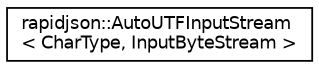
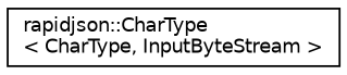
  digraph {
    rankdir=LR
-   n1 [color=black fillcolor=white fontname=Helvetica fontsize=10 height=0.2 label="rapidjson::AutoUTFInputStream\l\< CharType, InputByteStream \>" shape=record style=filled width=0.4]
+   n1 [color=black fillcolor=white fontname=Helvetica fontsize=10 height=0.2 label="rapidjson::CharType\l\< CharType, InputByteStream \>" shape=record style=filled width=0.4]
  }
